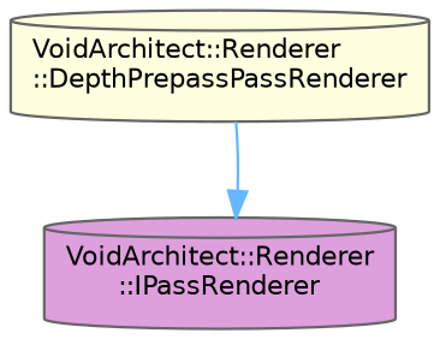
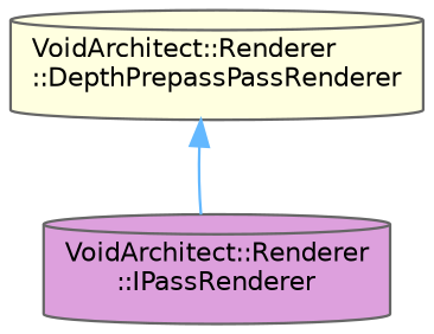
  digraph {
    node [color=gray40 fontname=Helvetica fontsize=10 shape=cylinder style=filled]
    n1 [fillcolor=lightyellow fontcolor=black height=0.2 label="VoidArchitect::Renderer\l::DepthPrepassPassRenderer" width=0.4]
    n2 [fillcolor=plum height=0.2 label="VoidArchitect::Renderer\l::IPassRenderer" width=0.4]
-   n2 -> n1 [color=steelblue1 dir=back fontname=Helvetica fontsize=10 labelfontname=Helvetica labelfontsize=10 style=solid]
+   n1 -> n2 [color=steelblue1 dir=back fontname=Helvetica fontsize=10 labelfontname=Helvetica labelfontsize=10 style=solid]
  }
